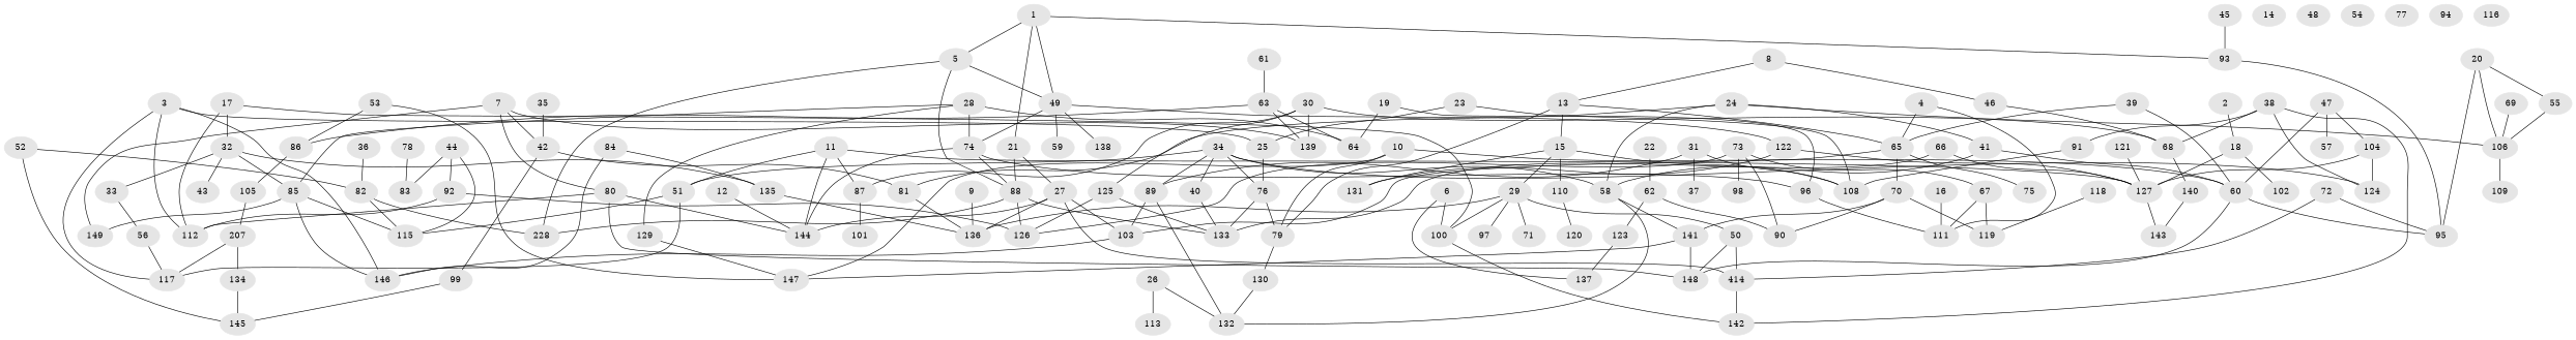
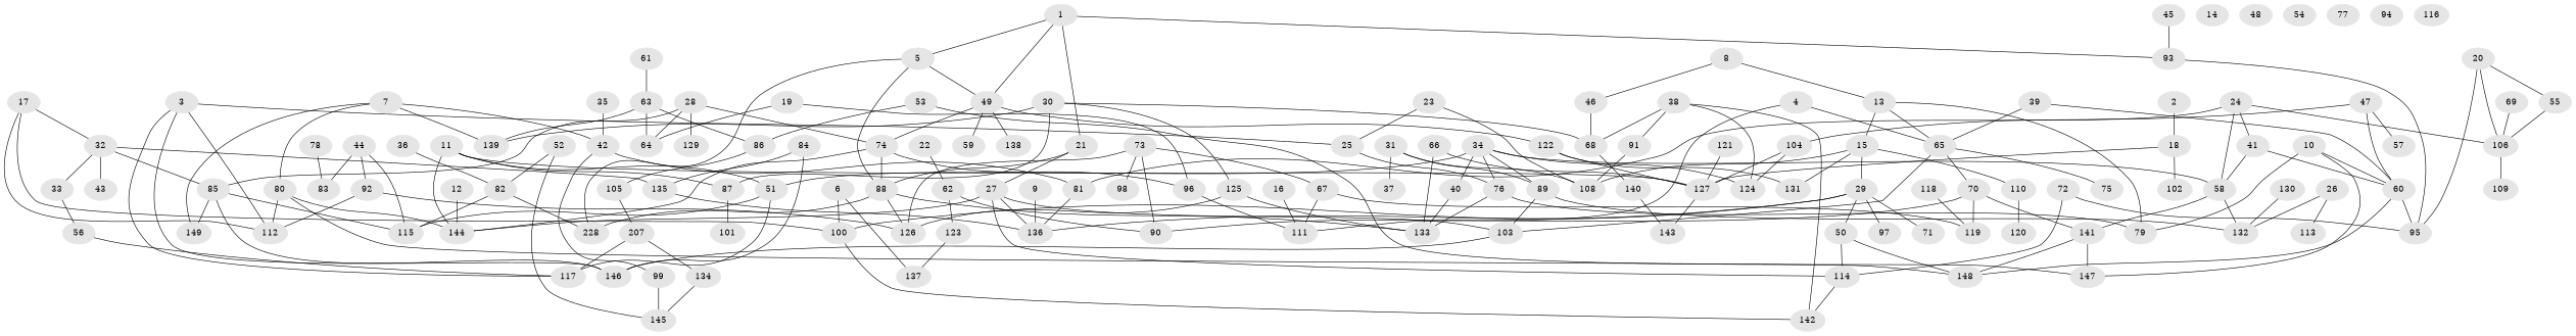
  graph {
    node [color=gray90 style=filled]
    1
    5
    21
    49
    93
    88
    n7 [label=228]
    27
    74
    59
    122
    138
    95
    2
    18
    127
    102
    3
    25
    112
    117
    146
    76
    4
    65
    111
    103
    70
    75
    133
    126
    6
    100
    137
    142
    7
    42
    80
    139
    149
    81
    99
    144
    148
    8
    13
    46
    79
    15
    68
    9
    136
    10
    60
    147
    130
    11
    51
    87
    115
    101
    143
    12
    29
    108
    110
    131
    14
    50
    71
    97
    120
    16
    17
    32
    85
    33
    43
    135
    19
    64
    96
    20
    55
    106
    109
-   114 [label=414]
+   114
    22
    62
    90
    123
    23
    24
    41
    58
    132
    141
    26
    113
    28
    129
    30
    125
    140
    31
    37
    89
    56
    34
    40
    124
    35
    36
    82
    38
    91
    39
    145
    44
    83
    92
    45
    47
    57
    104
    48
    52
    53
    86
    105
    54
    61
    63
    119
    66
    67
    69
    72
    73
    98
    77
    78
    84
    n144 [label=207]
    94
    134
    116
    118
    121
    1 -- 5
    1 -- 21
    1 -- 49
    1 -- 93
    5 -- 49
    5 -- 88
    5 -- n7
    21 -- 88
    21 -- 27
    49 -- 74
    49 -- 59
    49 -- 122
    49 -- 138
    93 -- 95
    88 -- n7
    88 -- 133
    88 -- 126
    27 -- 103
    27 -- 144
    27 -- 136
    27 -- 114
    74 -- 88
    74 -- 144
    74 -- 96
    122 -- 127
    122 -- 131
    2 -- 18
    18 -- 127
    18 -- 102
    127 -- 143
    3 -- 25
    3 -- 112
    3 -- 117
    3 -- 146
    25 -- 76
    76 -- 133
    76 -- 79
    4 -- 65
    4 -- 111
    65 -- 103
    65 -- 70
    65 -- 75
    103 -- 146
    70 -- 90
    70 -- 141
    70 -- 119
    6 -- 100
    6 -- 137
    100 -- 142
    7 -- 42
    7 -- 80
    7 -- 139
    7 -- 149
    42 -- 81
    42 -- 99
    80 -- 112
    80 -- 144
    80 -- 148
    81 -- 136
    99 -- 145
    8 -- 13
    8 -- 46
    13 -- 65
    13 -- 79
    13 -- 15
    46 -- 68
-   79 -- 130
    15 -- 29
    15 -- 108
    15 -- 110
    15 -- 131
    68 -- 140
    9 -- 136
    10 -- 79
    10 -- 60
    10 -- 147
    60 -- 95
    60 -- 148
    130 -- 132
    11 -- 127
    11 -- 144
    11 -- 51
    11 -- 87
    51 -- 117
    51 -- 115
    87 -- 101
    12 -- 144
    29 -- 100
    29 -- 136
    29 -- 50
    29 -- 71
    29 -- 97
    110 -- 120
    50 -- 148
    50 -- 114
    16 -- 111
    17 -- 112
    17 -- 100
    17 -- 32
    32 -- 85
    32 -- 33
    32 -- 43
    32 -- 135
    85 -- 146
    85 -- 149
    85 -- 115
    33 -- 56
    135 -- 136
    19 -- 64
    19 -- 96
    96 -- 111
    20 -- 95
    20 -- 55
    20 -- 106
    55 -- 106
    106 -- 109
    114 -- 142
    22 -- 62
    62 -- 90
    62 -- 123
    123 -- 137
    23 -- 25
    23 -- 108
    24 -- 81
    24 -- 106
    24 -- 41
    24 -- 58
    41 -- 60
    41 -- 58
    58 -- 132
    58 -- 141
    141 -- 148
    141 -- 147
    26 -- 132
    26 -- 113
    28 -- 74
    28 -- 85
    28 -- 64
    28 -- 129
-   129 -- 147
    30 -- 139
    30 -- 68
    30 -- 87
    30 -- 125
    125 -- 133
    125 -- 126
    140 -- 143
    31 -- 108
    31 -- 37
    31 -- 89
    89 -- 103
    89 -- 132
    56 -- 117
    34 -- 76
    34 -- 51
    34 -- 58
    34 -- 89
    34 -- 40
    34 -- 124
    40 -- 133
    35 -- 42
    36 -- 82
    82 -- n7
    82 -- 115
    38 -- 142
    38 -- 68
    38 -- 124
    38 -- 91
    91 -- 108
    39 -- 65
    39 -- 60
    44 -- 115
    44 -- 83
    44 -- 92
    92 -- 112
    92 -- 126
    45 -- 93
    47 -- 60
    47 -- 57
    47 -- 104
    104 -- 127
    104 -- 124
    52 -- 82
    52 -- 145
    53 -- 147
    53 -- 86
    86 -- 105
    105 -- n144
    61 -- 63
    63 -- 139
    63 -- 64
    63 -- 86
    66 -- 127
    66 -- 133
    67 -- 111
    67 -- 119
    69 -- 106
    72 -- 95
    72 -- 114
    73 -- 126
    73 -- 90
    73 -- 67
    73 -- 98
    78 -- 83
    84 -- 146
    84 -- 135
    n144 -- 117
    n144 -- 134
    134 -- 145
    118 -- 119
    121 -- 127
  }
